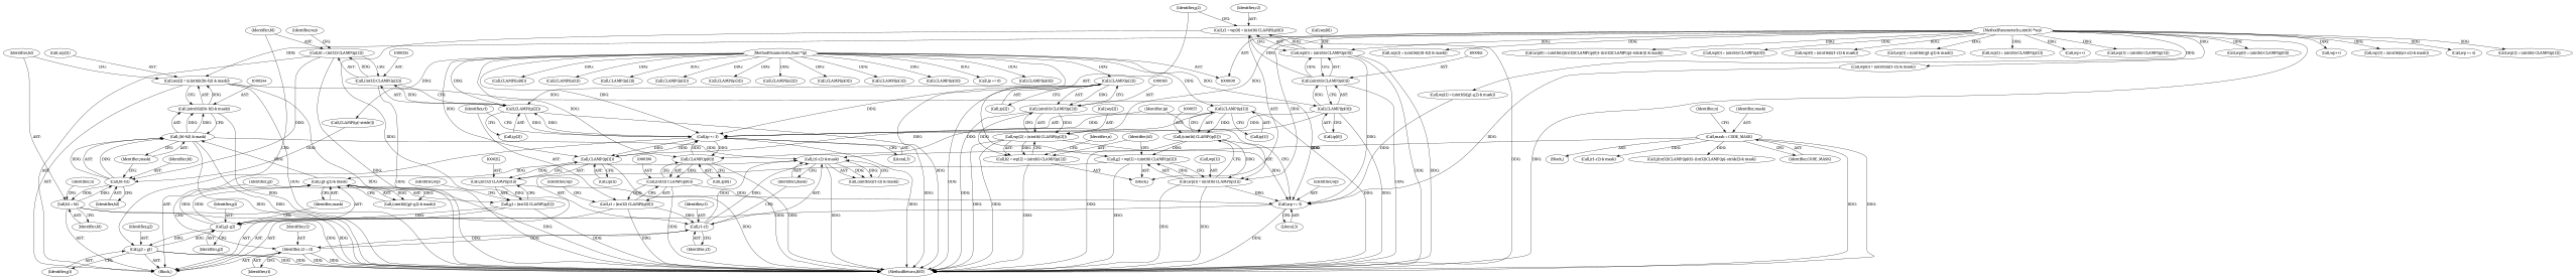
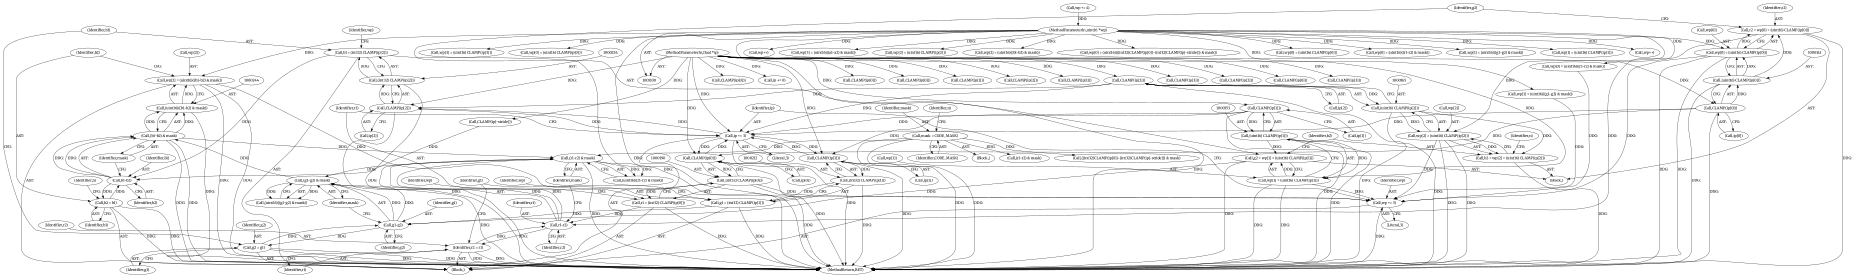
  digraph {
    fontname=Merriweather
    node [fontname=Merriweather]
    edge [fontname=Merriweather]
    n1 [label="(Call,wp[2] = (uint16)((b1-b2) & mask))"]
    n2 [label="(Call,(uint16)((b1-b2) & mask))"]
    n3 [label="(Call,wp += 3)"]
    n4 [label="(Block,)"]
    n5 [label="(MethodReturn,RET)"]
    n6 [label="(Call,(b1-b2) & mask)"]
    n7 [label="(Literal,3)"]
    n8 [label="(Call,(r1-r2) & mask)"]
    n9 [label="(Identifier,mask)"]
    n10 [label="(Call,(g1-g2) & mask)"]
    n11 [label="(Call,(uint16)((r1-r2) & mask))"]
    n12 [label="(Identifier,mask)"]
    n13 [label="(Call,b1-b2)"]
    n14 [label="(Call,b2 = b1)"]
    n15 [label="(Identifier,b2)"]
    n16 [label="(Identifier,b1)"]
    n17 [label="(Call,b1 = (int32) CLAMP(ip[2]))"]
    n18 [label="(Call,(int32) CLAMP(ip[2]))"]
    n19 [label="(Call,CLAMP(ip[2]))"]
    n20 [label="(Call,ip += 3)"]
    n21 [label="(Call,ip[2])"]
    n22 [label="(Call,CLAMP(ip[1]))"]
    n23 [label="(Call,CLAMP(ip[0]))"]
    n24 [label="(Literal,3)"]
    n25 [label="(Call,(int32) CLAMP(ip[1]))"]
    n26 [label="(Call,ip[1])"]
    n27 [label="(Call,(int32) CLAMP(ip[0]))"]
    n28 [label="(Call,ip[0])"]
    n29 [label="(Call,g1 = (int32) CLAMP(ip[1]))"]
    n30 [label="(Call,CLAMP(ip[1]))"]
    n31 [label="(Call,(uint16) CLAMP(ip[1]))"]
    n32 [label="(Call,ip[1])"]
    n33 [label="(Call,wp[1] = (uint16) CLAMP(ip[1]))"]
    n34 [label="(Call,g2 = wp[1] = (uint16) CLAMP(ip[1]))"]
    n35 [label="(MethodParameterIn,float *ip)"]
    n36 [label="(Call,CLAMP(ip[0]))"]
    n37 [label="(Call,CLAMP(ip[2]))"]
    n38 [label="(Call,CLAMP(ip[0]))"]
    n39 [label="(Call,CLAMP(ip[0]))"]
    n40 [label="(Call,CLAMP(ip[1]))"]
    n41 [label="(Call,CLAMP(ip[2]))"]
    n42 [label="(Call,CLAMP(ip[1]))"]
    n43 [label="(Call,CLAMP(ip[3]))"]
    n44 [label="(Call,CLAMP(ip[2]))"]
    n45 [label="(Call,CLAMP(ip[-stride]))"]
    n46 [label="(Call,CLAMP(ip[0]))"]
    n47 [label="(Call,CLAMP(ip[3]))"]
    n48 [label="(Call,CLAMP(ip[0]))"]
    n49 [label="(Call,ip += 0)"]
-   1000100
+   1000100 [label=1001100]
    n51 [label="(Call,(uint16) CLAMP(ip[0]))"]
    n52 [label="(Call,ip[0])"]
    n53 [label="(Call,(uint16) CLAMP(ip[2]))"]
    n54 [label="(Call,ip[2])"]
    n55 [label="(Call,wp[0] = (uint16) CLAMP(ip[0]))"]
    n56 [label="(Call,r2 = wp[0] = (uint16) CLAMP(ip[0]))"]
    n57 [label="(Call,r1 = (int32) CLAMP(ip[0]))"]
    n58 [label="(Call,b2 = wp[2] = (uint16) CLAMP(ip[2]))"]
    n59 [label="(Call,wp[2] = (uint16) CLAMP(ip[2]))"]
    n60 [label="(Block,)"]
    n61 [label="(MethodParameterIn,uint16 *wp)"]
    n62 [label="(Call,wp++)"]
    n63 [label="(Call,wp[3] = (uint16)((a1-a2) & mask))"]
    n64 [label="(Call,wp += 4)"]
    n65 [label="(Call,wp[2] = (uint16) CLAMP(ip[2]))"]
    n66 [label="(Call,wp[2] = (uint16)((b1-b2) & mask))"]
    n67 [label="(Call,wp[0] = (uint16)((r1-r2) & mask))"]
    n68 [label="(Call,wp[0] = (uint16)(((int32)CLAMP(ip[0])-(int32)CLAMP(ip[-stride])) & mask))"]
    n69 [label="(Call,wp[0] = (uint16) CLAMP(ip[0]))"]
    n70 [label="(Call,wp[0] = (uint16)((r1-r2) & mask))"]
    n71 [label="(Call,wp[1] = (uint16)((g1-g2) & mask))"]
    n72 [label="(Call,wp[1] = (uint16) CLAMP(ip[1]))"]
    n73 [label="(Call,wp++)"]
    n74 [label="(Call,wp[3] = (uint16) CLAMP(ip[3]))"]
    n75 [label="(Call,wp[1] = (uint16)((g1-g2) & mask))"]
    n76 [label="(Call,wp[0] = (uint16) CLAMP(ip[0]))"]
    n77 [label="(Identifier,mask)"]
    n78 [label="(Call,(uint16)((g1-g2) & mask))"]
    n79 [label="(Call,g1-g2)"]
    n80 [label="(Call,g2 = g1)"]
    n81 [label="(Identifier,g2)"]
    n82 [label="(Identifier,g1)"]
    n83 [label="(Call,r1-r2)"]
    n84 [label="(Identifier,r2 = r1)"]
    n85 [label="(Identifier,r2)"]
    n86 [label="(Identifier,r1)"]
    n87 [label="(Call,mask = CODE_MASK)"]
    n88 [label="(Call,((int32)CLAMP(ip[0])-(int32)CLAMP(ip[-stride])) & mask)"]
    n89 [label="(Identifier,CODE_MASK)"]
    n90 [label="(Block,)"]
    n91 [label="(Call,(r1-r2) & mask)"]
    n92 [label="(Identifier,n)"]
    n93 [label="(Identifier,b1)"]
    n94 [label="(Identifier,wp)"]
    n95 [label="(Call,wp[2])"]
    n96 [label="(Identifier,g2)"]
    n97 [label="(Identifier,wp)"]
    n98 [label="(Identifier,b1)"]
    n99 [label="(Call,wp[0])"]
    n100 [label="(Identifier,ip)"]
    n101 [label="(Identifier,mask)"]
    n102 [label="(Call,wp[1])"]
    n103 [label="(Identifier,g1)"]
    n104 [label="(Identifier,wp)"]
    n105 [label="(Identifier,g1)"]
    n106 [label="(Identifier,n)"]
    n107 [label="(Identifier,b2)"]
    n108 [label="(Identifier,r2)"]
    n109 [label="(Identifier,wp)"]
    n110 [label="(Identifier,r2)"]
    n111 [label="(Identifier,g2)"]
    n112 [label="(Call,wp[2])"]
    n113 [label="(Identifier,r1)"]
    n114 [label="(Identifier,n)"]
    n115 [label="(Identifier,r1)"]
    n116 [label="(Identifier,b2)"]
    1000244
    1000234
    1000165
    1000212
    1000153
    1000190
    1000141
    n1 -> n2 [label="CFG: "]
    n1 -> n3 [label="DDG: "]
    n1 -> n4 [label="AST: "]
    n1 -> n5 [label="DDG: "]
    n1 -> n5 [label="DDG: "]
    n2 -> n1 [label="AST: "]
    n2 -> n1 [label="DDG: "]
    n2 -> n5 [label="DDG: "]
    n2 -> n6 [label="CFG: "]
    n3 -> n4 [label="AST: "]
    n3 -> n5 [label="DDG: "]
    n3 -> n7 [label="CFG: "]
    n6 -> n2 [label="AST: "]
    n6 -> n2 [label="DDG: "]
    n6 -> n2 [label="DDG: "]
    n6 -> n5 [label="DDG: "]
    n6 -> n5 [label="DDG: "]
    n6 -> n8 [label="DDG: "]
    n6 -> n9 [label="CFG: "]
    n7 -> n3 [label="AST: "]
    n8 -> n5 [label="DDG: "]
    n8 -> n10 [label="DDG: "]
    n8 -> n11 [label="AST: "]
    n8 -> n11 [label="DDG: "]
    n8 -> n11 [label="DDG: "]
    n8 -> n12 [label="CFG: "]
    n9 -> n6 [label="AST: "]
    n9 -> n13 [label="CFG: "]
    n10 -> n5 [label="DDG: "]
    n10 -> n6 [label="DDG: "]
    n10 -> n77 [label="CFG: "]
    n10 -> n78 [label="AST: "]
    n10 -> n78 [label="DDG: "]
    n10 -> n78 [label="DDG: "]
    n11 -> n8 [label="CFG: "]
    n12 -> n8 [label="AST: "]
    n12 -> n83 [label="CFG: "]
    n13 -> n6 [label="AST: "]
    n13 -> n6 [label="DDG: "]
    n13 -> n6 [label="DDG: "]
    n13 -> n14 [label="DDG: "]
    n13 -> n15 [label="CFG: "]
    n14 -> n4 [label="AST: "]
    n14 -> n5 [label="DDG: "]
    n14 -> n5 [label="DDG: "]
    n14 -> n13 [label="DDG: "]
    n14 -> n16 [label="CFG: "]
    n15 -> n13 [label="AST: "]
    n16 -> n14 [label="AST: "]
    n17 -> n4 [label="AST: "]
    n17 -> n5 [label="DDG: "]
    n17 -> n13 [label="DDG: "]
    n17 -> n18 [label="CFG: "]
    n18 -> n5 [label="DDG: "]
    n18 -> n17 [label="AST: "]
    n18 -> n17 [label="DDG: "]
    n18 -> n19 [label="CFG: "]
    n19 -> n5 [label="DDG: "]
    n19 -> n18 [label="AST: "]
    n19 -> n18 [label="DDG: "]
    n19 -> n20 [label="DDG: "]
    n19 -> n21 [label="CFG: "]
    n20 -> n4 [label="AST: "]
    n20 -> n5 [label="DDG: "]
    n20 -> n19 [label="DDG: "]
    n20 -> n22 [label="DDG: "]
    n20 -> n23 [label="DDG: "]
    n20 -> n24 [label="CFG: "]
    n21 -> n19 [label="AST: "]
    n22 -> n5 [label="DDG: "]
    n22 -> n20 [label="DDG: "]
    n22 -> n25 [label="AST: "]
    n22 -> n25 [label="DDG: "]
    n22 -> n26 [label="CFG: "]
    n23 -> n5 [label="DDG: "]
    n23 -> n20 [label="DDG: "]
    n23 -> n27 [label="AST: "]
    n23 -> n27 [label="DDG: "]
    n23 -> n28 [label="CFG: "]
    n24 -> n20 [label="AST: "]
    n25 -> n5 [label="DDG: "]
    n25 -> n22 [label="CFG: "]
    n25 -> n29 [label="AST: "]
    n25 -> n29 [label="DDG: "]
    n26 -> n22 [label="AST: "]
    n27 -> n3 [label="DDG: "]
    n27 -> n5 [label="DDG: "]
    n27 -> n23 [label="CFG: "]
    n27 -> n57 [label="AST: "]
    n27 -> n57 [label="DDG: "]
    n28 -> n23 [label="AST: "]
    n29 -> n4 [label="AST: "]
    n29 -> n5 [label="DDG: "]
    n29 -> n25 [label="CFG: "]
    n29 -> n79 [label="DDG: "]
    n30 -> n5 [label="DDG: "]
    n30 -> n20 [label="DDG: "]
    n30 -> n22 [label="DDG: "]
    n30 -> n31 [label="AST: "]
    n30 -> n31 [label="DDG: "]
    n30 -> n32 [label="CFG: "]
    n31 -> n5 [label="DDG: "]
    n31 -> n30 [label="CFG: "]
    n31 -> n33 [label="AST: "]
    n31 -> n33 [label="DDG: "]
    n31 -> n34 [label="DDG: "]
    n32 -> n30 [label="AST: "]
    n33 -> n3 [label="DDG: "]
    n33 -> n5 [label="DDG: "]
    n33 -> n5 [label="DDG: "]
    n33 -> n31 [label="CFG: "]
    n33 -> n34 [label="AST: "]
    n33 -> n34 [label="DDG: "]
    n34 -> n5 [label="DDG: "]
    n34 -> n33 [label="CFG: "]
    n34 -> n60 [label="AST: "]
-   n34 -> n79 [label="AST: "]
+   n34 -> n79 [label="DDG: "]
    n35 -> n5 [label="DDG: "]
    n35 -> n19 [label="DDG: "]
    n35 -> n20 [label="DDG: "]
    n35 -> n22 [label="DDG: "]
    n35 -> n23 [label="DDG: "]
    n35 -> n30 [label="DDG: "]
    n35 -> n36 [label="DDG: "]
    n35 -> n37 [label="DDG: "]
    n35 -> n38 [label="DDG: "]
    n35 -> n39 [label="DDG: "]
    n35 -> n40 [label="DDG: "]
    n35 -> n41 [label="DDG: "]
    n35 -> n42 [label="DDG: "]
    n35 -> n43 [label="DDG: "]
    n35 -> n44 [label="DDG: "]
    n35 -> n45 [label="DDG: "]
    n35 -> n46 [label="DDG: "]
    n35 -> n47 [label="DDG: "]
    n35 -> n48 [label="DDG: "]
    n35 -> n49 [label="DDG: "]
    n35 -> 1000100 [label="AST: "]
    n36 -> n5 [label="DDG: "]
    n36 -> n20 [label="DDG: "]
    n36 -> n23 [label="DDG: "]
    n36 -> n51 [label="AST: "]
    n36 -> n51 [label="DDG: "]
    n36 -> n52 [label="CFG: "]
    n37 -> n5 [label="DDG: "]
    n37 -> n19 [label="DDG: "]
    n37 -> n20 [label="DDG: "]
    n37 -> n53 [label="AST: "]
    n37 -> n53 [label="DDG: "]
    n37 -> n54 [label="CFG: "]
    n45 -> n13 [label="DDG: "]
    n51 -> n5 [label="DDG: "]
    n51 -> n36 [label="CFG: "]
    n51 -> n55 [label="AST: "]
    n51 -> n55 [label="DDG: "]
    n51 -> n56 [label="DDG: "]
    n52 -> n36 [label="AST: "]
    n53 -> n5 [label="DDG: "]
    n53 -> n37 [label="CFG: "]
    n53 -> n58 [label="DDG: "]
    n53 -> n59 [label="AST: "]
    n53 -> n59 [label="DDG: "]
    n54 -> n37 [label="AST: "]
    n55 -> n3 [label="DDG: "]
    n55 -> n5 [label="DDG: "]
    n55 -> n5 [label="DDG: "]
    n55 -> n51 [label="CFG: "]
    n55 -> n56 [label="AST: "]
    n55 -> n56 [label="DDG: "]
    n56 -> n5 [label="DDG: "]
    n56 -> n55 [label="CFG: "]
    n56 -> n60 [label="AST: "]
    n56 -> n83 [label="DDG: "]
    n57 -> n4 [label="AST: "]
    n57 -> n5 [label="DDG: "]
    n57 -> n27 [label="CFG: "]
    n57 -> n83 [label="DDG: "]
    n58 -> n5 [label="DDG: "]
    n58 -> n59 [label="CFG: "]
    n58 -> n60 [label="AST: "]
    n59 -> n3 [label="DDG: "]
    n59 -> n5 [label="DDG: "]
    n59 -> n5 [label="DDG: "]
    n59 -> n53 [label="CFG: "]
    n59 -> n58 [label="AST: "]
    n59 -> n58 [label="DDG: "]
    n61 -> n1 [label="DDG: "]
    n61 -> n5 [label="DDG: "]
    n61 -> n33 [label="DDG: "]
    n61 -> 1000100 [label="AST: "]
    n61 -> n55 [label="DDG: "]
    n61 -> n59 [label="DDG: "]
    n61 -> n62 [label="DDG: "]
    n61 -> n63 [label="DDG: "]
-   n61 -> n64 [label="DDG: "]
+   n64 -> n61 [label="DDG: "]
    n61 -> n65 [label="DDG: "]
    n61 -> n66 [label="DDG: "]
    n61 -> n67 [label="DDG: "]
    n61 -> n68 [label="DDG: "]
    n61 -> n69 [label="DDG: "]
    n61 -> n70 [label="DDG: "]
    n61 -> n71 [label="DDG: "]
    n61 -> n72 [label="DDG: "]
    n61 -> n73 [label="DDG: "]
    n61 -> n74 [label="DDG: "]
    n61 -> n75 [label="DDG: "]
    n61 -> n76 [label="DDG: "]
    n67 -> n3 [label="DDG: "]
    n75 -> n3 [label="DDG: "]
    n77 -> n10 [label="AST: "]
    n77 -> n79 [label="CFG: "]
    n78 -> n10 [label="CFG: "]
    n79 -> n10 [label="AST: "]
    n79 -> n10 [label="DDG: "]
    n79 -> n10 [label="DDG: "]
    n79 -> n80 [label="DDG: "]
    n79 -> n81 [label="CFG: "]
    n80 -> n4 [label="AST: "]
    n80 -> n5 [label="DDG: "]
    n80 -> n5 [label="DDG: "]
    n80 -> n79 [label="DDG: "]
    n80 -> n82 [label="CFG: "]
    n81 -> n79 [label="AST: "]
    n82 -> n80 [label="AST: "]
    n83 -> n8 [label="AST: "]
    n83 -> n8 [label="DDG: "]
    n83 -> n8 [label="DDG: "]
    n83 -> n84 [label="DDG: "]
    n83 -> n85 [label="CFG: "]
    n84 -> n4 [label="AST: "]
    n84 -> n5 [label="DDG: "]
    n84 -> n5 [label="DDG: "]
    n84 -> n83 [label="DDG: "]
    n84 -> n86 [label="CFG: "]
    n85 -> n83 [label="AST: "]
    n86 -> n84 [label="AST: "]
    n87 -> n5 [label="DDG: "]
    n87 -> n5 [label="DDG: "]
    n87 -> n8 [label="DDG: "]
    n87 -> n88 [label="DDG: "]
    n87 -> n89 [label="CFG: "]
    n87 -> n90 [label="AST: "]
    n87 -> n91 [label="DDG: "]
    n89 -> n87 [label="AST: "]
    n92 -> n58 [label="CFG: "]
    n93 -> n17 [label="AST: "]
    n93 -> n80 [label="CFG: "]
    n94 -> n17 [label="CFG: "]
    n95 -> n59 [label="AST: "]
    n96 -> n34 [label="AST: "]
    n96 -> n56 [label="CFG: "]
    n97 -> n29 [label="CFG: "]
    n98 -> n13 [label="AST: "]
    n99 -> n55 [label="AST: "]
    n100 -> n3 [label="CFG: "]
    n100 -> n20 [label="AST: "]
    n101 -> n87 [label="AST: "]
    n102 -> n33 [label="AST: "]
    n103 -> n29 [label="AST: "]
    n103 -> n84 [label="CFG: "]
    n104 -> n3 [label="AST: "]
    n105 -> n79 [label="AST: "]
    n106 -> n87 [label="CFG: "]
    n107 -> n34 [label="CFG: "]
    n107 -> n58 [label="AST: "]
    n108 -> n84 [label="AST: "]
    n109 -> n57 [label="CFG: "]
    n110 -> n56 [label="AST: "]
    n111 -> n80 [label="AST: "]
    n112 -> n1 [label="AST: "]
    n113 -> n20 [label="CFG: "]
    n113 -> n57 [label="AST: "]
    n114 -> n14 [label="CFG: "]
    n115 -> n83 [label="AST: "]
    n116 -> n1 [label="CFG: "]
    n116 -> n14 [label="AST: "]
    1000244 -> n2 [label="AST: "]
    1000234 -> n18 [label="AST: "]
    1000165 -> n53 [label="AST: "]
    1000212 -> n25 [label="AST: "]
    1000153 -> n31 [label="AST: "]
    1000190 -> n27 [label="AST: "]
    1000141 -> n51 [label="AST: "]
  }
